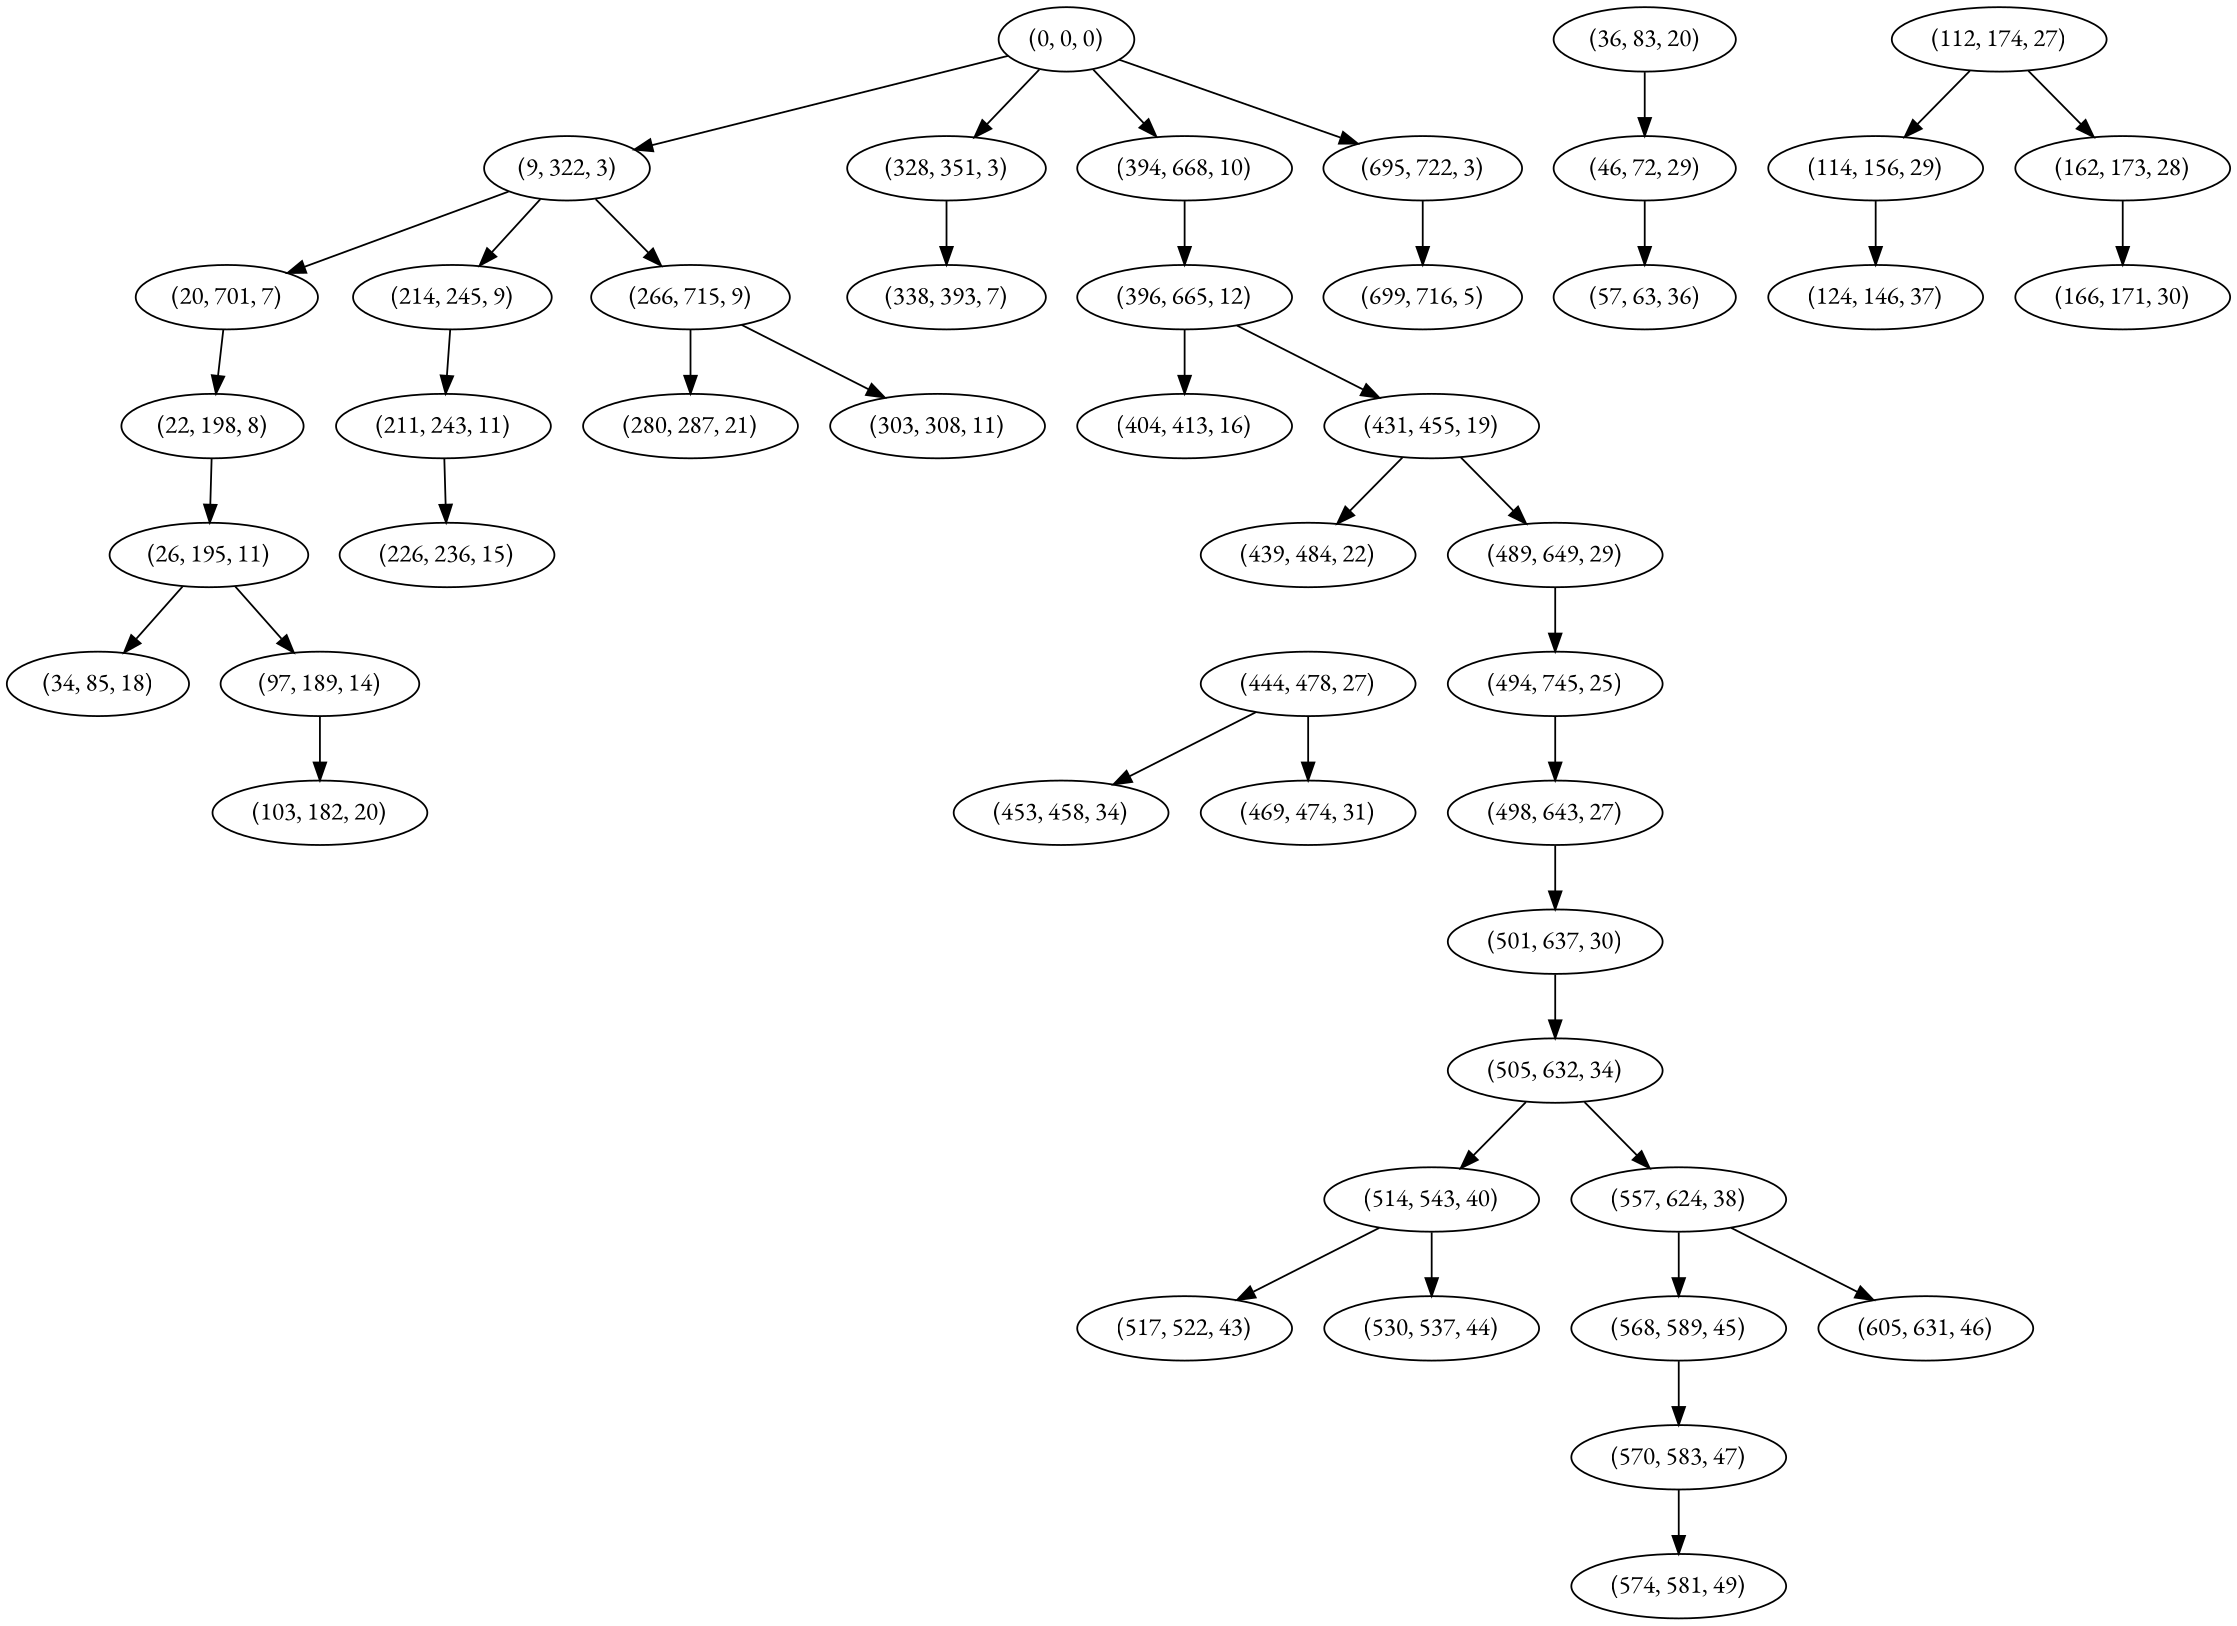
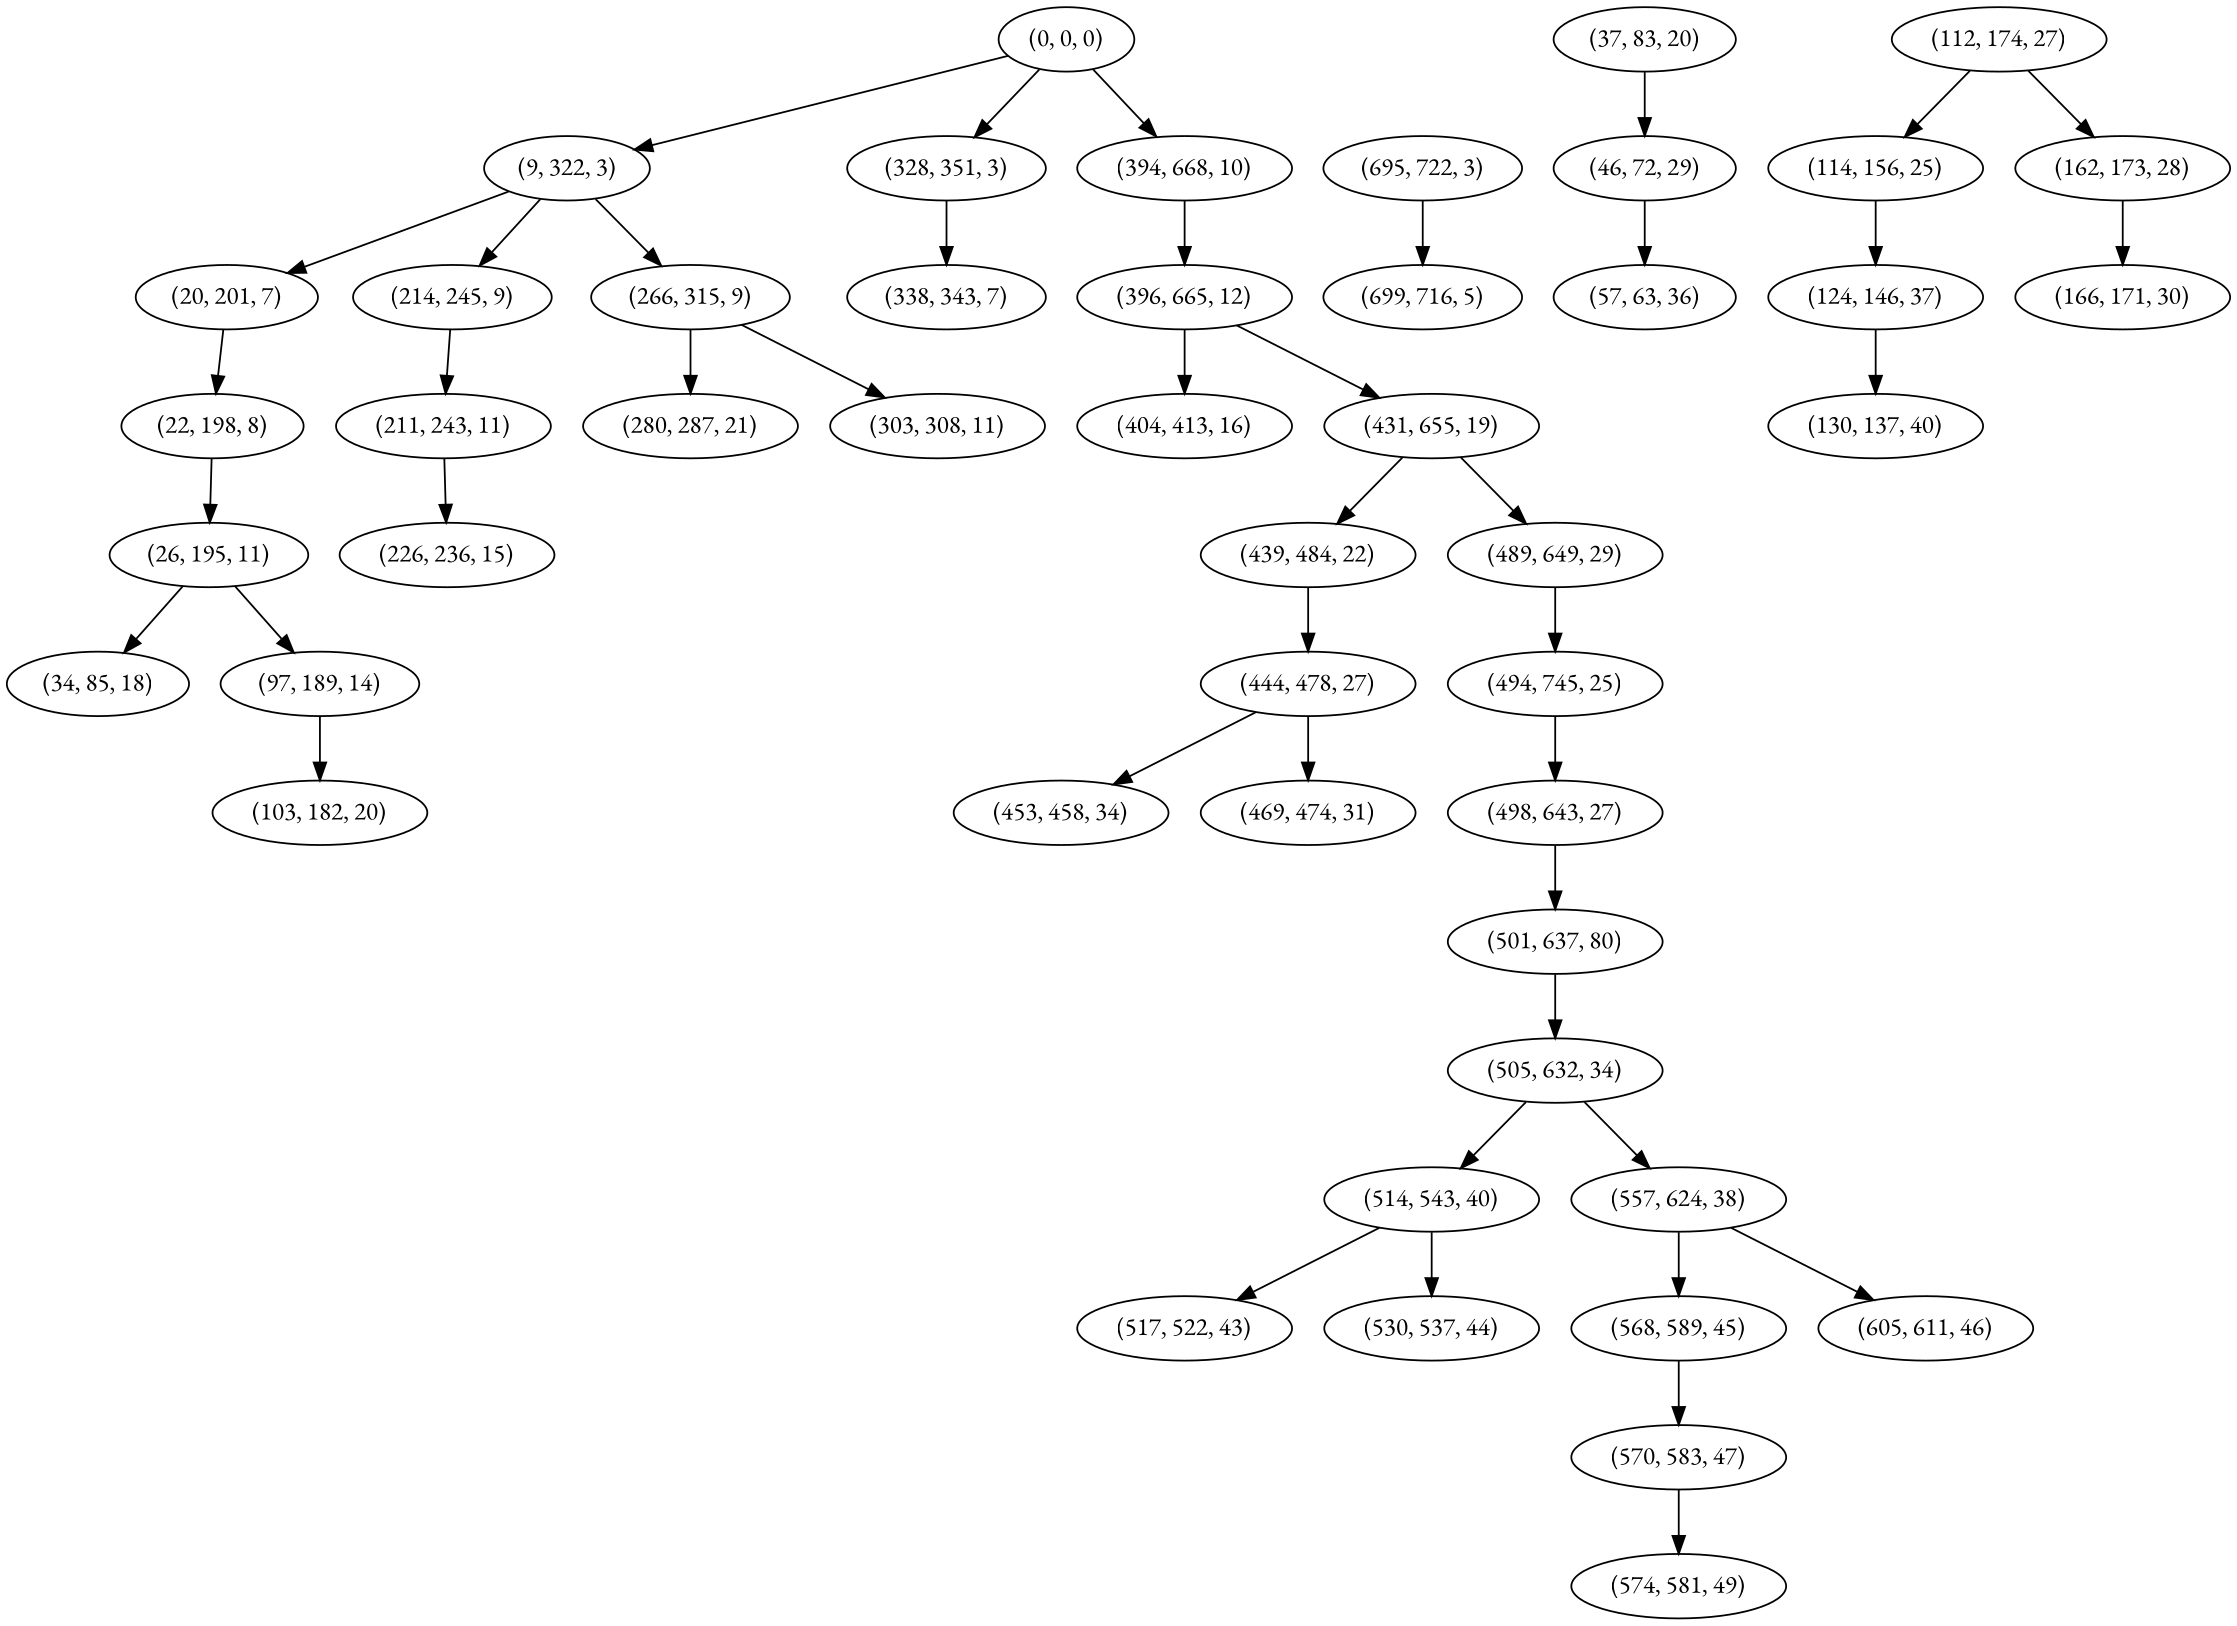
  digraph {
    fontname="EB Garamond"
    node [fontname="EB Garamond"]
    edge [fontname="EB Garamond"]
    "(0, 0, 0)"
    "(9, 322, 3)"
    "(328, 351, 3)"
    "(394, 668, 10)"
    "(695, 722, 3)"
-   "(20, 201, 7)" [label="(20, 701, 7)"]
+   "(20, 201, 7)"
    "(214, 245, 9)"
-   "(266, 315, 9)" [label="(266, 715, 9)"]
-   "(338, 343, 7)" [label="(338, 393, 7)"]
+   "(266, 315, 9)"
+   "(338, 343, 7)"
    "(396, 665, 12)"
    "(699, 716, 5)"
    "(22, 198, 8)"
    n13 [label="(211, 243, 11)"]
    "(280, 287, 21)"
    "(303, 308, 11)"
    "(26, 195, 11)"
    "(34, 85, 18)"
    "(97, 189, 14)"
    "(103, 182, 20)"
-   "(37, 83, 20)" [label="(36, 83, 20)"]
+   "(37, 83, 20)"
    "(46, 72, 29)"
    "(57, 63, 36)"
    "(112, 174, 27)"
-   "(114, 156, 29)"
+   "(114, 156, 29)" [label="(114, 156, 25)"]
    "(162, 173, 28)"
    "(124, 146, 37)"
    "(166, 171, 30)"
+   "(130, 137, 40)"
    "(226, 236, 15)"
    "(404, 413, 16)"
-   "(431, 655, 19)" [label="(431, 455, 19)"]
+   "(431, 655, 19)"
    "(439, 484, 22)"
    n33 [label="(489, 649, 29)"]
    "(444, 478, 27)"
    n35 [label="(494, 745, 25)"]
    "(453, 458, 34)"
    "(469, 474, 31)"
    "(498, 643, 27)"
-   "(501, 637, 30)"
+   "(501, 637, 30)" [label="(501, 637, 80)"]
    "(505, 632, 34)"
    "(514, 543, 40)"
    "(557, 624, 38)"
    "(517, 522, 43)"
    "(530, 537, 44)"
    n45 [label="(568, 589, 45)"]
-   "(605, 611, 46)" [label="(605, 631, 46)"]
+   "(605, 611, 46)"
    "(570, 583, 47)"
    "(574, 581, 49)"
    "(0, 0, 0)" -> "(9, 322, 3)"
    "(0, 0, 0)" -> "(328, 351, 3)"
    "(0, 0, 0)" -> "(394, 668, 10)"
-   "(0, 0, 0)" -> "(695, 722, 3)"
    "(9, 322, 3)" -> "(20, 201, 7)"
    "(9, 322, 3)" -> "(214, 245, 9)"
    "(9, 322, 3)" -> "(266, 315, 9)"
    "(328, 351, 3)" -> "(338, 343, 7)"
    "(394, 668, 10)" -> "(396, 665, 12)"
    "(695, 722, 3)" -> "(699, 716, 5)"
    "(20, 201, 7)" -> "(22, 198, 8)"
    "(214, 245, 9)" -> n13
    "(266, 315, 9)" -> "(280, 287, 21)"
    "(266, 315, 9)" -> "(303, 308, 11)"
    "(396, 665, 12)" -> "(404, 413, 16)"
    "(396, 665, 12)" -> "(431, 655, 19)"
    "(22, 198, 8)" -> "(26, 195, 11)"
    n13 -> "(226, 236, 15)"
    "(26, 195, 11)" -> "(34, 85, 18)"
    "(26, 195, 11)" -> "(97, 189, 14)"
    "(97, 189, 14)" -> "(103, 182, 20)"
    "(37, 83, 20)" -> "(46, 72, 29)"
    "(46, 72, 29)" -> "(57, 63, 36)"
    "(112, 174, 27)" -> "(114, 156, 29)"
    "(112, 174, 27)" -> "(162, 173, 28)"
    "(114, 156, 29)" -> "(124, 146, 37)"
    "(162, 173, 28)" -> "(166, 171, 30)"
+   "(124, 146, 37)" -> "(130, 137, 40)"
    "(431, 655, 19)" -> "(439, 484, 22)"
    "(431, 655, 19)" -> n33
+   "(439, 484, 22)" -> "(444, 478, 27)"
    n33 -> n35
    "(444, 478, 27)" -> "(453, 458, 34)"
    "(444, 478, 27)" -> "(469, 474, 31)"
    n35 -> "(498, 643, 27)"
    "(498, 643, 27)" -> "(501, 637, 30)"
    "(501, 637, 30)" -> "(505, 632, 34)"
    "(505, 632, 34)" -> "(514, 543, 40)"
    "(505, 632, 34)" -> "(557, 624, 38)"
    "(514, 543, 40)" -> "(517, 522, 43)"
    "(514, 543, 40)" -> "(530, 537, 44)"
    "(557, 624, 38)" -> n45
    "(557, 624, 38)" -> "(605, 611, 46)"
    n45 -> "(570, 583, 47)"
    "(570, 583, 47)" -> "(574, 581, 49)"
  }
